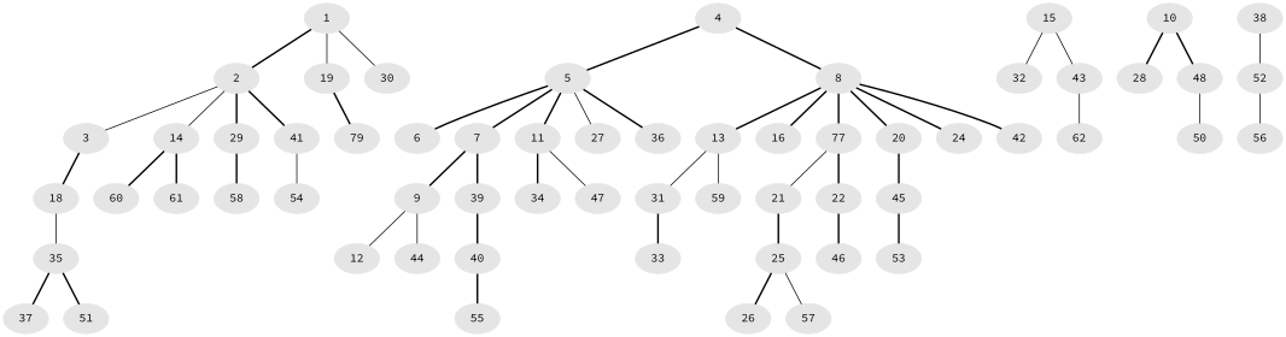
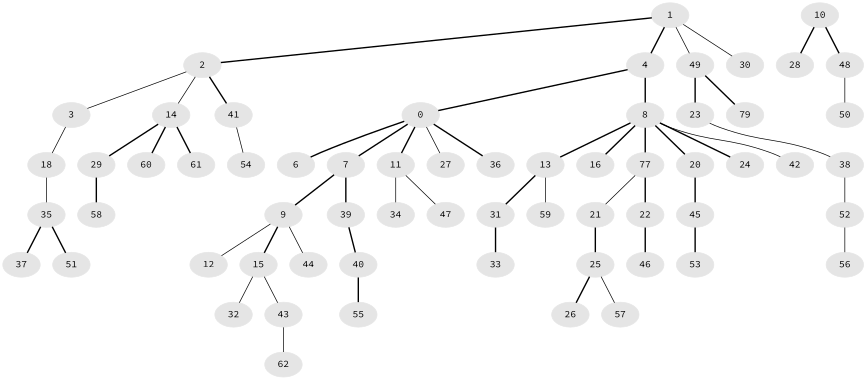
  graph {
    fontname="Source Code Pro"
    node [color=gray90 fontname="Source Code Pro" style=filled]
    edge [fontname="Source Code Pro" style=bold]
    1
    2
    4
-   19
+   19 [label=49]
    30
    3
    14
    29
    41
-   5
+   5 [label=0]
    8
+   23
    n13 [label=79]
    18
    60
    61
    58
    54
    35
    6
    7
    11
    27
    36
    13
    16
    n27 [label=77]
    20
    24
    42
    9
    39
    34
    47
    12
    15
    44
    40
    10
    28
    48
    31
    59
    21
    22
    45
    32
    43
    50
    33
    62
    25
    46
    37
    51
    38
    53
    26
    57
    52
    56
    55
    1 -- 2
+   1 -- 4
    1 -- 19 [style=solid]
    1 -- 30 [style=solid]
    2 -- 3 [style=solid]
    2 -- 14 [style=solid]
-   2 -- 29
+   14 -- 29
    2 -- 41
    4 -- 5
    4 -- 8
+   19 -- 23
    19 -- n13
-   3 -- 18
+   3 -- 18 [style=solid]
    14 -- 60
    14 -- 61
    29 -- 58
    41 -- 54 [style=solid]
    5 -- 6
    5 -- 7
    5 -- 11
    5 -- 27 [style=solid]
    5 -- 36
    8 -- 13
    8 -- 16
    8 -- n27
    8 -- 20
    8 -- 24
-   8 -- 42
+   8 -- 42 [style=solid]
+   23 -- 38 [style=solid]
    18 -- 35 [style=solid]
    35 -- 37
    35 -- 51
    7 -- 9
    7 -- 39
-   11 -- 34
+   11 -- 34 [style=solid]
    11 -- 47 [style=solid]
-   13 -- 31 [style=solid]
+   13 -- 31
    13 -- 59 [style=solid]
    n27 -- 21 [style=solid]
    n27 -- 22
    20 -- 45
    9 -- 12 [style=solid]
+   9 -- 15
    9 -- 44 [style=solid]
    39 -- 40
    15 -- 32 [style=solid]
    15 -- 43 [style=solid]
    40 -- 55
    10 -- 28
    10 -- 48
    48 -- 50 [style=solid]
    31 -- 33
    21 -- 25
    22 -- 46
    45 -- 53
    43 -- 62 [style=solid]
    25 -- 26
    25 -- 57 [style=solid]
    38 -- 52 [style=solid]
    52 -- 56 [style=solid]
  }
